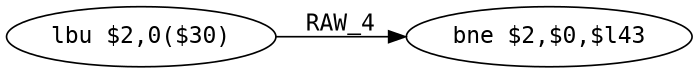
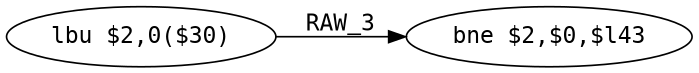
  digraph {
    rankdir=LR
    fontname="DejaVu Sans Mono"
    node [shape=ellipse fontname="DejaVu Sans Mono"]
    n1 [label="lbu $2,0($30)"]
    n2 [label="bne $2,$0,$l43"]
-   n1 -> n2 [label=RAW_4 fontname="DejaVu Sans Mono"]
+   n1 -> n2 [label=RAW_3 fontname="DejaVu Sans Mono"]
  }
